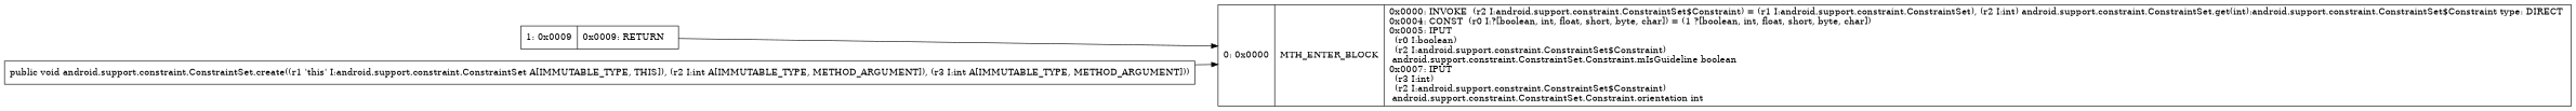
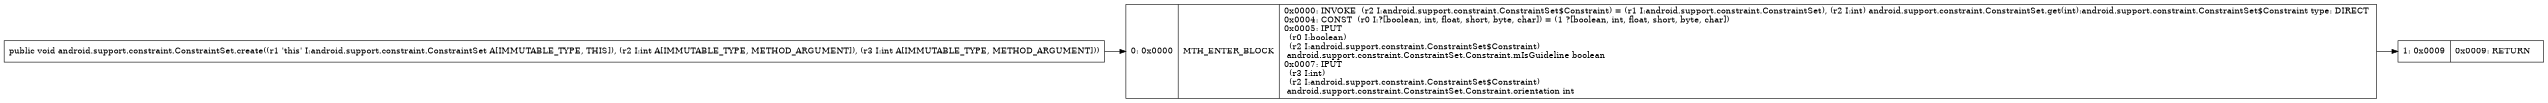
  digraph {
    rankdir=LR
    node [shape=record]
    n1 [label="{0\:\ 0x0000|MTH_ENTER_BLOCK\l|0x0000: INVOKE  (r2 I:android.support.constraint.ConstraintSet$Constraint) = (r1 I:android.support.constraint.ConstraintSet), (r2 I:int) android.support.constraint.ConstraintSet.get(int):android.support.constraint.ConstraintSet$Constraint type: DIRECT \l0x0004: CONST  (r0 I:?[boolean, int, float, short, byte, char]) = (1 ?[boolean, int, float, short, byte, char]) \l0x0005: IPUT  \l  (r0 I:boolean)\l  (r2 I:android.support.constraint.ConstraintSet$Constraint)\l android.support.constraint.ConstraintSet.Constraint.mIsGuideline boolean \l0x0007: IPUT  \l  (r3 I:int)\l  (r2 I:android.support.constraint.ConstraintSet$Constraint)\l android.support.constraint.ConstraintSet.Constraint.orientation int \l}"]
    n2 [label="{1\:\ 0x0009|0x0009: RETURN   \l}"]
    n3 [label="{public void android.support.constraint.ConstraintSet.create((r1 'this' I:android.support.constraint.ConstraintSet A[IMMUTABLE_TYPE, THIS]), (r2 I:int A[IMMUTABLE_TYPE, METHOD_ARGUMENT]), (r3 I:int A[IMMUTABLE_TYPE, METHOD_ARGUMENT])) }"]
-   n2 -> n1
+   n1 -> n2
    n3 -> n1
  }
